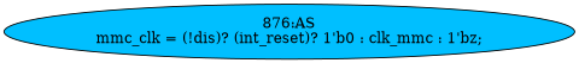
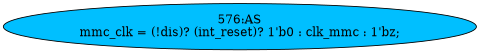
  strict digraph {
-   n1 [ast="<pyverilog.vparser.ast.Assign object at 0x7fe536c9ea10>" def_var="['mmc_clk']" fillcolor=deepskyblue label="876:AS\nmmc_clk = (!dis)? (int_reset)? 1'b0 : clk_mmc : 1'bz;" statements="[]" style=filled typ=Assign use_var="['dis', 'int_reset', 'clk_mmc']"]
+   n1 [ast="<pyverilog.vparser.ast.Assign object at 0x7fe536c9ea10>" def_var="['mmc_clk']" fillcolor=deepskyblue label="576:AS\nmmc_clk = (!dis)? (int_reset)? 1'b0 : clk_mmc : 1'bz;" statements="[]" style=filled typ=Assign use_var="['dis', 'int_reset', 'clk_mmc']"]
  }
